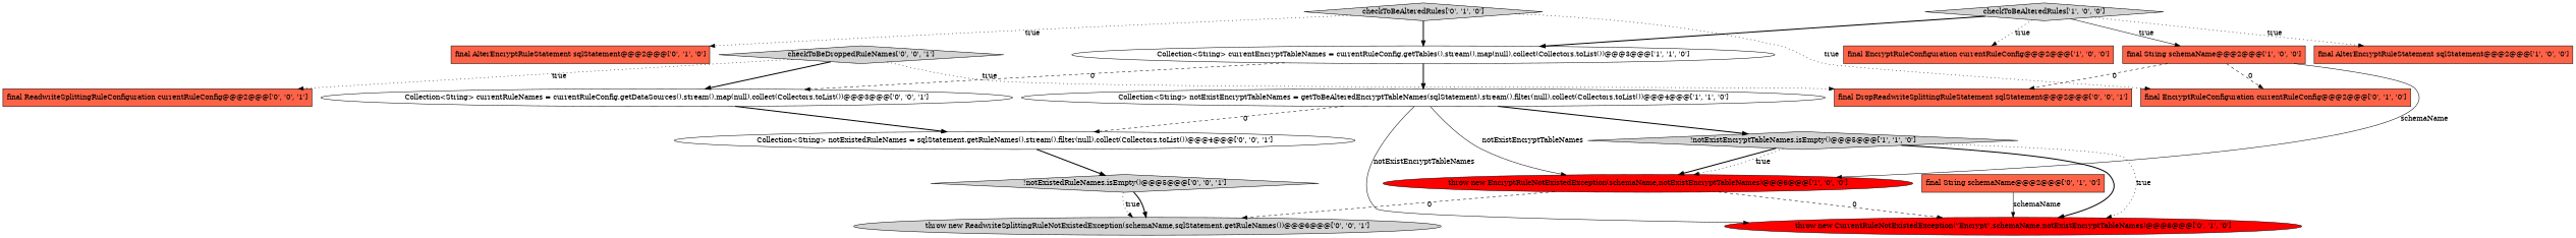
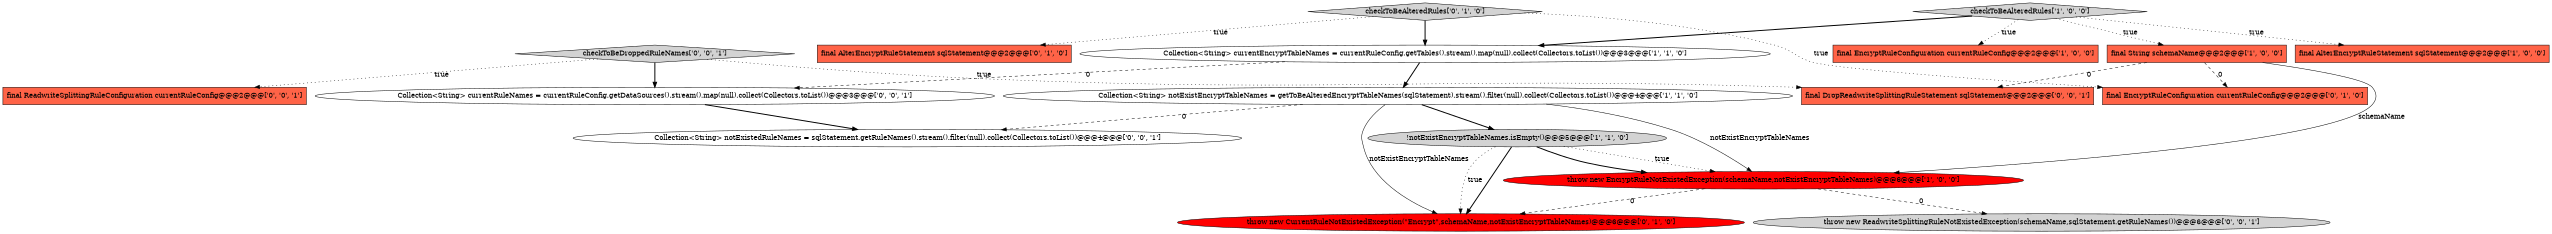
  digraph {
    node [fillcolor=tomato shape=box style=filled]
    edge [style=bold]
    n1 [fillcolor=lightgray label="checkToBeDroppedRuleNames['0', '0', '1']" shape=diamond]
    n2 [fillcolor=white label="Collection<String> currentRuleNames = currentRuleConfig.getDataSources().stream().map(null).collect(Collectors.toList())@@@3@@@['0', '0', '1']" shape=ellipse]
    n3 [label="final ReadwriteSplittingRuleConfiguration currentRuleConfig@@@2@@@['0', '0', '1']"]
    n4 [label="final DropReadwriteSplittingRuleStatement sqlStatement@@@2@@@['0', '0', '1']"]
    n5 [fillcolor=white label="Collection<String> notExistedRuleNames = sqlStatement.getRuleNames().stream().filter(null).collect(Collectors.toList())@@@4@@@['0', '0', '1']" shape=ellipse]
-   n6 [fillcolor=lightgray label="!notExistedRuleNames.isEmpty()@@@5@@@['0', '0', '1']" shape=diamond]
    n7 [fillcolor=lightgray label="throw new ReadwriteSplittingRuleNotExistedException(schemaName,sqlStatement.getRuleNames())@@@6@@@['0', '0', '1']" shape=ellipse]
    n8 [fillcolor=lightgray label="checkToBeAlteredRules['1', '0', '0']" shape=diamond]
    n9 [fillcolor=white label="Collection<String> currentEncryptTableNames = currentRuleConfig.getTables().stream().map(null).collect(Collectors.toList())@@@3@@@['1', '1', '0']" shape=ellipse]
    n10 [label="final String schemaName@@@2@@@['1', '0', '0']"]
    n11 [label="final AlterEncryptRuleStatement sqlStatement@@@2@@@['1', '0', '0']"]
    n12 [label="final EncryptRuleConfiguration currentRuleConfig@@@2@@@['1', '0', '0']"]
    n13 [fillcolor=white label="Collection<String> notExistEncryptTableNames = getToBeAlteredEncryptTableNames(sqlStatement).stream().filter(null).collect(Collectors.toList())@@@4@@@['1', '1', '0']" shape=ellipse]
    n14 [fillcolor=red label="throw new EncryptRuleNotExistedException(schemaName,notExistEncryptTableNames)@@@6@@@['1', '0', '0']" shape=ellipse]
    n15 [label="final EncryptRuleConfiguration currentRuleConfig@@@2@@@['0', '1', '0']"]
    n16 [fillcolor=red label="throw new CurrentRuleNotExistedException(\"Encrypt\",schemaName,notExistEncryptTableNames)@@@6@@@['0', '1', '0']" shape=ellipse]
-   n17 [fillcolor=lightgray label="!notExistEncryptTableNames.isEmpty()@@@5@@@['1', '1', '0']" shape=diamond]
+   n17 [fillcolor=lightgray label="!notExistEncryptTableNames.isEmpty()@@@5@@@['1', '1', '0']" shape=ellipse]
    n18 [fillcolor=lightgray label="checkToBeAlteredRules['0', '1', '0']" shape=diamond]
    n19 [label="final AlterEncryptRuleStatement sqlStatement@@@2@@@['0', '1', '0']"]
-   n20 [label="final String schemaName@@@2@@@['0', '1', '0']"]
    n1 -> n2
    n1 -> n3 [label=true style=dotted]
    n1 -> n4 [label=true style=dotted]
    n2 -> n5
-   n5 -> n6
-   n6 -> n7 [label=true style=dotted]
-   n6 -> n7
    n8 -> n9
-   n8 -> n10 [label=true style=solid]
+   n8 -> n10 [label=true style=dotted]
    n8 -> n11 [label=true style=dotted]
    n8 -> n12 [label=true style=dotted]
    n9 -> n2 [label=0 style=dashed]
    n9 -> n13
    n10 -> n4 [label=0 style=dashed]
    n10 -> n14 [label=schemaName style=solid]
    n10 -> n15 [label=0 style=dashed]
    n13 -> n5 [label=0 style=dashed]
    n13 -> n14 [label=notExistEncryptTableNames style=solid]
    n13 -> n16 [label=notExistEncryptTableNames style=solid]
    n13 -> n17
    n14 -> n7 [label=0 style=dashed]
    n14 -> n16 [label=0 style=dashed]
    n17 -> n14
    n17 -> n14 [label=true style=dotted]
    n17 -> n16 [label=true style=dotted]
    n17 -> n16
    n18 -> n9
    n18 -> n15 [label=true style=dotted]
    n18 -> n19 [label=true style=dotted]
-   n20 -> n16 [label=schemaName style=solid]
  }
